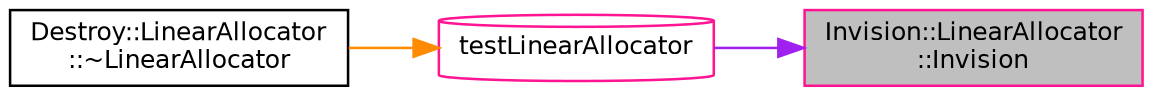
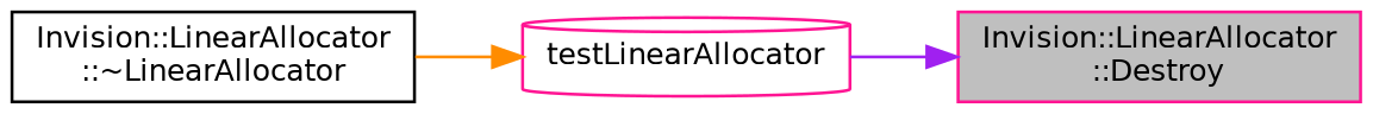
  digraph {
    rankdir=RL
    node [color=deeppink fillcolor=white fontname=Helvetica fontsize=10 shape=box style=filled]
    edge [dir=back fontname=Helvetica fontsize=10 labelfontname=Helvetica labelfontsize=10 style=solid]
-   n1 [fillcolor=grey75 fontcolor=black height=0.2 label="Invision::LinearAllocator\l::Invision" width=0.4]
+   n1 [fillcolor=grey75 fontcolor=black height=0.2 label="Invision::LinearAllocator\l::Destroy" width=0.4]
    n2 [height=0.2 label=testLinearAllocator shape=cylinder width=0.4]
-   n3 [color=black height=0.2 label="Destroy::LinearAllocator\l::~LinearAllocator" width=0.4]
+   n3 [color=black height=0.2 label="Invision::LinearAllocator\l::~LinearAllocator" width=0.4]
    n1 -> n2 [color=purple]
    n2 -> n3 [color=darkorange]
  }
